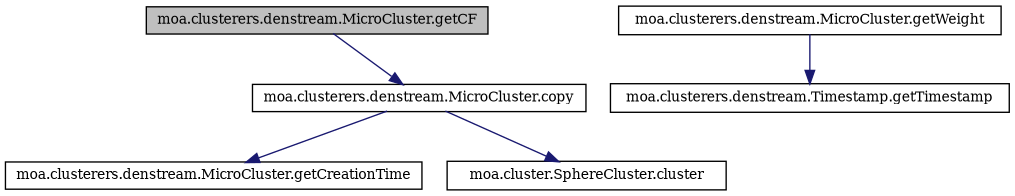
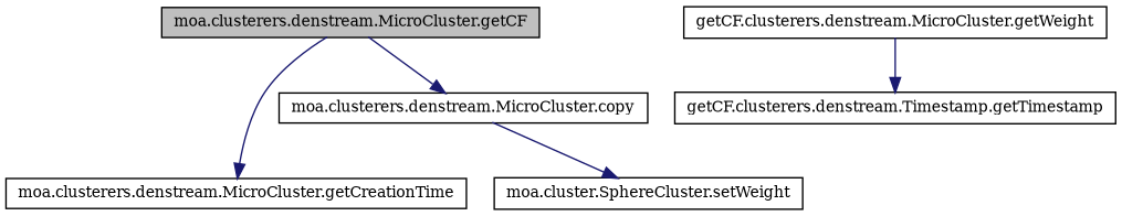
  digraph {
    fontname="DejaVu Serif"
    rankdir=TB
    node [color=black fillcolor=white fontname="DejaVu Serif" fontsize=10 shape=record style=filled]
    edge [color=midnightblue fontname="DejaVu Serif" fontsize=10 labelfontname=Helvetica labelfontsize=10 style=solid]
    n1 [fillcolor=grey75 fontcolor=black height=0.2 label="moa.clusterers.denstream.MicroCluster.getCF" width=0.4]
    n2 [height=0.2 label="moa.clusterers.denstream.MicroCluster.copy" width=0.4]
    n3 [height=0.2 label="moa.clusterers.denstream.MicroCluster.getCreationTime" width=0.4]
-   n4 [height=0.2 label="moa.cluster.SphereCluster.cluster" width=0.4]
-   n5 [height=0.2 label="moa.clusterers.denstream.MicroCluster.getWeight" width=0.4]
-   n6 [height=0.2 label="moa.clusterers.denstream.Timestamp.getTimestamp" width=0.4]
+   n4 [height=0.2 label="moa.cluster.SphereCluster.setWeight" width=0.4]
+   n5 [height=0.2 label="getCF.clusterers.denstream.MicroCluster.getWeight" width=0.4]
+   n6 [height=0.2 label="getCF.clusterers.denstream.Timestamp.getTimestamp" width=0.4]
    n1 -> n2
-   n2 -> n3
+   n1 -> n3
    n2 -> n4
    n5 -> n6
  }
